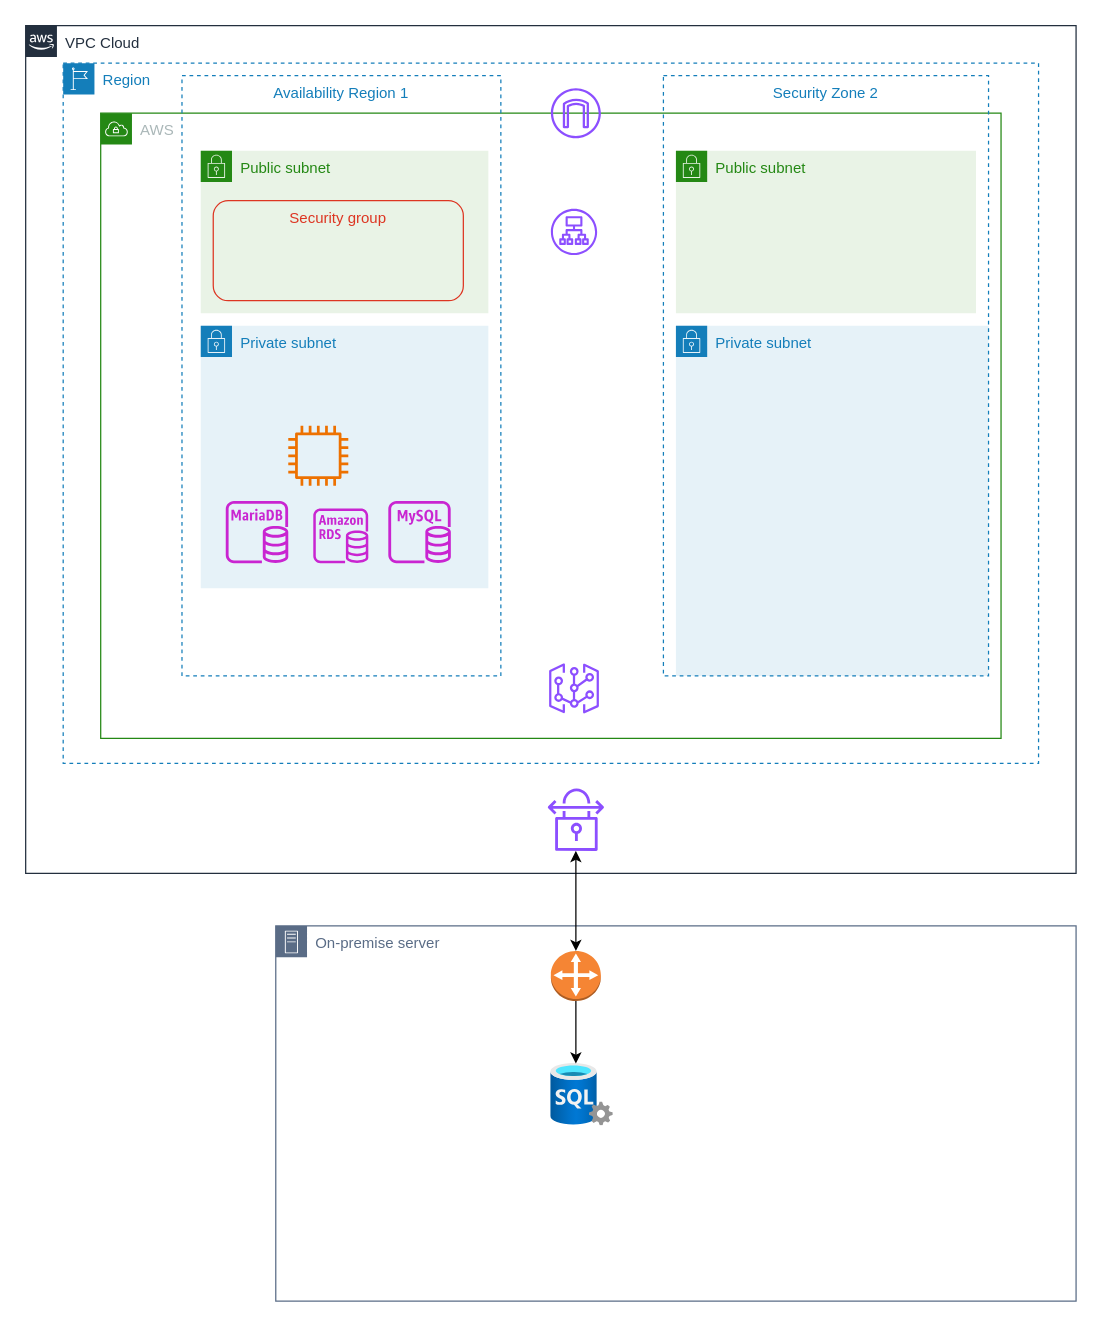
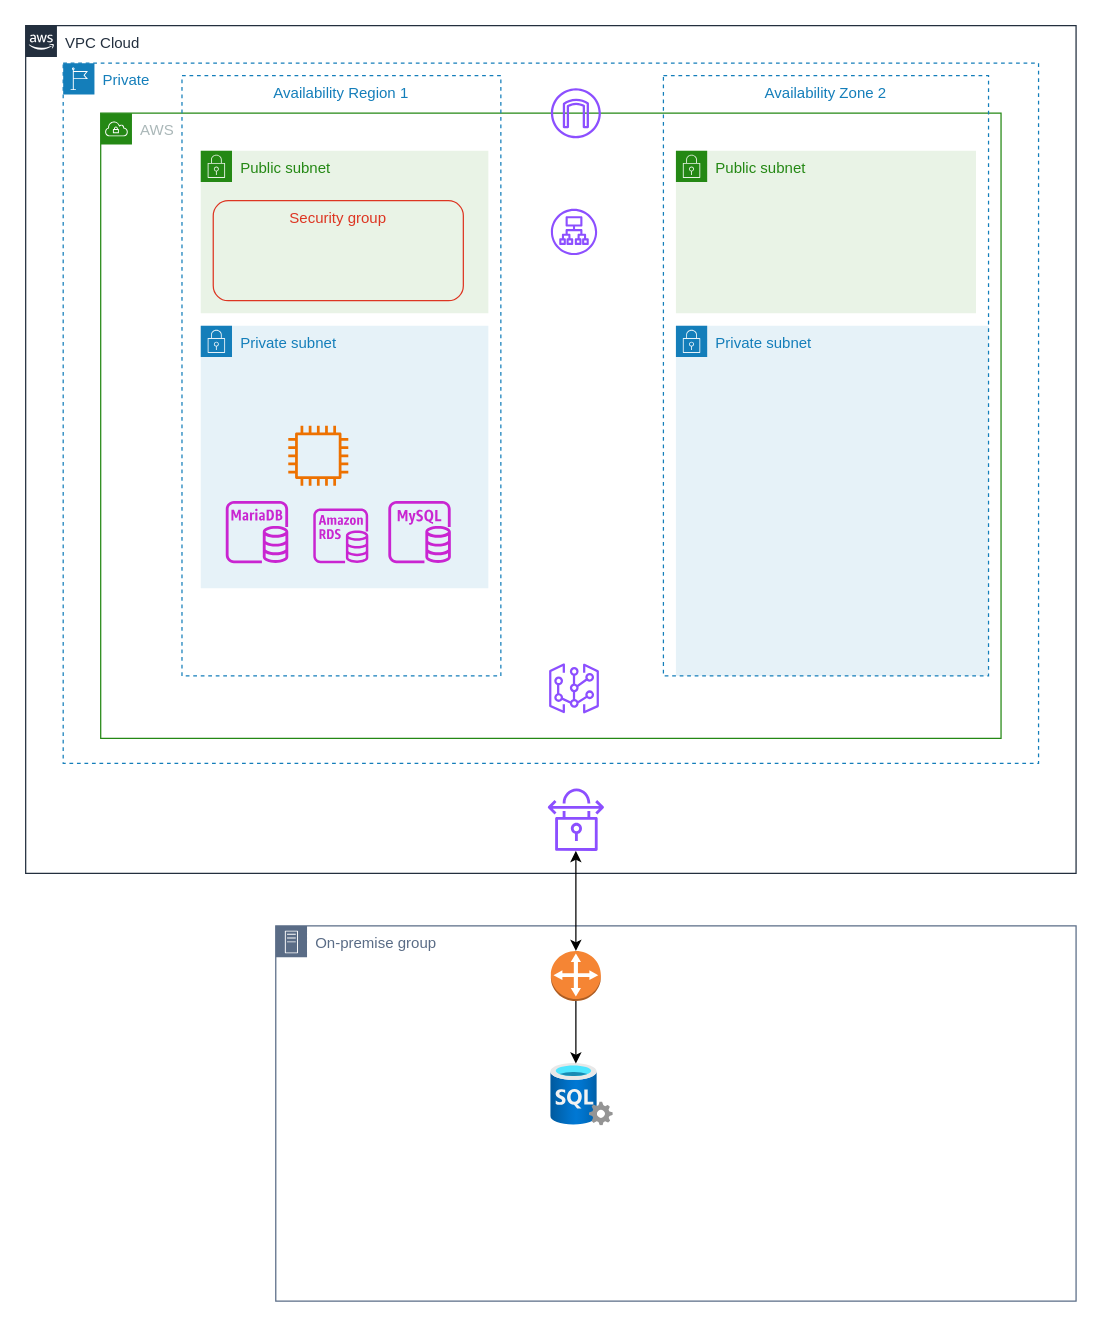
  <mxCell id="0" />
  <mxCell id="1" parent="0" />
  <mxCell id="2" value="VPC Cloud" style="points=[[0,0],[0.25,0],[0.5,0],[0.75,0],[1,0],[1,0.25],[1,0.5],[1,0.75],[1,1],[0.75,1],[0.5,1],[0.25,1],[0,1],[0,0.75],[0,0.5],[0,0.25]];outlineConnect=0;gradientColor=none;html=1;whiteSpace=wrap;fontSize=12;fontStyle=0;container=1;pointerEvents=0;collapsible=0;recursiveResize=0;shape=mxgraph.aws4.group;grIcon=mxgraph.aws4.group_aws_cloud_alt;strokeColor=#232F3E;fillColor=none;verticalAlign=top;align=left;spacingLeft=30;fontColor=#232F3E;dashed=0;" parent="1" vertex="1"><mxGeometry x="20" y="20" width="840" height="678" as="geometry" /></mxCell>
  <mxCell id="3" value="AWS" style="points=[[0,0],[0.25,0],[0.5,0],[0.75,0],[1,0],[1,0.25],[1,0.5],[1,0.75],[1,1],[0.75,1],[0.5,1],[0.25,1],[0,1],[0,0.75],[0,0.5],[0,0.25]];outlineConnect=0;gradientColor=none;html=1;whiteSpace=wrap;fontSize=12;fontStyle=0;container=1;pointerEvents=0;collapsible=0;recursiveResize=0;shape=mxgraph.aws4.group;grIcon=mxgraph.aws4.group_vpc;strokeColor=#248814;fillColor=none;verticalAlign=top;align=left;spacingLeft=30;fontColor=#AAB7B8;dashed=0;" parent="2" vertex="1"><mxGeometry x="60" y="70" width="720" height="500" as="geometry" /></mxCell>
  <mxCell id="4" value="" style="sketch=0;outlineConnect=0;fontColor=#232F3E;gradientColor=none;fillColor=#8C4FFF;strokeColor=none;dashed=0;verticalLabelPosition=bottom;verticalAlign=top;align=center;html=1;fontSize=12;fontStyle=0;aspect=fixed;pointerEvents=1;shape=mxgraph.aws4.internet_gateway;" parent="3" vertex="1"><mxGeometry x="360" y="-20" width="40" height="40" as="geometry" /></mxCell>
- <mxCell id="5" value="Region" style="points=[[0,0],[0.25,0],[0.5,0],[0.75,0],[1,0],[1,0.25],[1,0.5],[1,0.75],[1,1],[0.75,1],[0.5,1],[0.25,1],[0,1],[0,0.75],[0,0.5],[0,0.25]];outlineConnect=0;gradientColor=none;html=1;whiteSpace=wrap;fontSize=12;fontStyle=0;container=1;pointerEvents=0;collapsible=0;recursiveResize=0;shape=mxgraph.aws4.group;grIcon=mxgraph.aws4.group_region;strokeColor=#147EBA;fillColor=none;verticalAlign=top;align=left;spacingLeft=30;fontColor=#147EBA;dashed=1;" parent="2" vertex="1"><mxGeometry x="30" y="30" width="780" height="560" as="geometry" /></mxCell>
+ <mxCell id="5" value="Private" style="points=[[0,0],[0.25,0],[0.5,0],[0.75,0],[1,0],[1,0.25],[1,0.5],[1,0.75],[1,1],[0.75,1],[0.5,1],[0.25,1],[0,1],[0,0.75],[0,0.5],[0,0.25]];outlineConnect=0;gradientColor=none;html=1;whiteSpace=wrap;fontSize=12;fontStyle=0;container=1;pointerEvents=0;collapsible=0;recursiveResize=0;shape=mxgraph.aws4.group;grIcon=mxgraph.aws4.group_region;strokeColor=#147EBA;fillColor=none;verticalAlign=top;align=left;spacingLeft=30;fontColor=#147EBA;dashed=1;" parent="2" vertex="1"><mxGeometry x="30" y="30" width="780" height="560" as="geometry" /></mxCell>
  <mxCell id="6" value="Public subnet" style="points=[[0,0],[0.25,0],[0.5,0],[0.75,0],[1,0],[1,0.25],[1,0.5],[1,0.75],[1,1],[0.75,1],[0.5,1],[0.25,1],[0,1],[0,0.75],[0,0.5],[0,0.25]];outlineConnect=0;gradientColor=none;html=1;whiteSpace=wrap;fontSize=12;fontStyle=0;container=1;pointerEvents=0;collapsible=0;recursiveResize=0;shape=mxgraph.aws4.group;grIcon=mxgraph.aws4.group_security_group;grStroke=0;strokeColor=#248814;fillColor=#E9F3E6;verticalAlign=top;align=left;spacingLeft=30;fontColor=#248814;dashed=0;" parent="5" vertex="1"><mxGeometry x="110" y="70" width="230" height="130" as="geometry" /></mxCell>
  <mxCell id="7" value="Public subnet" style="points=[[0,0],[0.25,0],[0.5,0],[0.75,0],[1,0],[1,0.25],[1,0.5],[1,0.75],[1,1],[0.75,1],[0.5,1],[0.25,1],[0,1],[0,0.75],[0,0.5],[0,0.25]];outlineConnect=0;gradientColor=none;html=1;whiteSpace=wrap;fontSize=12;fontStyle=0;container=1;pointerEvents=0;collapsible=0;recursiveResize=0;shape=mxgraph.aws4.group;grIcon=mxgraph.aws4.group_security_group;grStroke=0;strokeColor=#248814;fillColor=#E9F3E6;verticalAlign=top;align=left;spacingLeft=30;fontColor=#248814;dashed=0;" parent="5" vertex="1"><mxGeometry x="490" y="70" width="240" height="130" as="geometry" /></mxCell>
  <mxCell id="8" value="Private subnet" style="points=[[0,0],[0.25,0],[0.5,0],[0.75,0],[1,0],[1,0.25],[1,0.5],[1,0.75],[1,1],[0.75,1],[0.5,1],[0.25,1],[0,1],[0,0.75],[0,0.5],[0,0.25]];outlineConnect=0;gradientColor=none;html=1;whiteSpace=wrap;fontSize=12;fontStyle=0;container=1;pointerEvents=0;collapsible=0;recursiveResize=0;shape=mxgraph.aws4.group;grIcon=mxgraph.aws4.group_security_group;grStroke=0;strokeColor=#147EBA;fillColor=#E6F2F8;verticalAlign=top;align=left;spacingLeft=30;fontColor=#147EBA;dashed=0;" parent="5" vertex="1"><mxGeometry x="110" y="210" width="230" height="210" as="geometry" /></mxCell>
  <mxCell id="9" value="" style="sketch=0;outlineConnect=0;fontColor=#232F3E;gradientColor=none;fillColor=#ED7100;strokeColor=none;dashed=0;verticalLabelPosition=bottom;verticalAlign=top;align=center;html=1;fontSize=12;fontStyle=0;aspect=fixed;pointerEvents=1;shape=mxgraph.aws4.instance2;" parent="8" vertex="1"><mxGeometry x="70" y="80" width="48" height="48" as="geometry" /></mxCell>
  <mxCell id="10" value="Private subnet" style="points=[[0,0],[0.25,0],[0.5,0],[0.75,0],[1,0],[1,0.25],[1,0.5],[1,0.75],[1,1],[0.75,1],[0.5,1],[0.25,1],[0,1],[0,0.75],[0,0.5],[0,0.25]];outlineConnect=0;gradientColor=none;html=1;whiteSpace=wrap;fontSize=12;fontStyle=0;container=1;pointerEvents=0;collapsible=0;recursiveResize=0;shape=mxgraph.aws4.group;grIcon=mxgraph.aws4.group_security_group;grStroke=0;strokeColor=#147EBA;fillColor=#E6F2F8;verticalAlign=top;align=left;spacingLeft=30;fontColor=#147EBA;dashed=0;" parent="5" vertex="1"><mxGeometry x="490" y="210" width="250" height="280" as="geometry" /></mxCell>
- <mxCell id="11" value="Security Zone 2" style="fillColor=none;strokeColor=#147EBA;dashed=1;verticalAlign=top;fontStyle=0;fontColor=#147EBA;whiteSpace=wrap;html=1;" parent="10" vertex="1"><mxGeometry x="-10" y="-200" width="260" height="480" as="geometry" /></mxCell>
+ <mxCell id="11" value="Availability Zone 2" style="fillColor=none;strokeColor=#147EBA;dashed=1;verticalAlign=top;fontStyle=0;fontColor=#147EBA;whiteSpace=wrap;html=1;" parent="10" vertex="1"><mxGeometry x="-10" y="-200" width="260" height="480" as="geometry" /></mxCell>
  <mxCell id="12" value="" style="sketch=0;outlineConnect=0;fontColor=#232F3E;gradientColor=none;fillColor=#8C4FFF;strokeColor=none;dashed=0;verticalLabelPosition=bottom;verticalAlign=top;align=center;html=1;fontSize=12;fontStyle=0;aspect=fixed;pointerEvents=1;shape=mxgraph.aws4.application_load_balancer;" parent="5" vertex="1"><mxGeometry x="390" y="116.5" width="37" height="37" as="geometry" /></mxCell>
  <mxCell id="13" value="Security group" style="fillColor=none;strokeColor=#DD3522;verticalAlign=top;fontStyle=0;fontColor=#DD3522;whiteSpace=wrap;html=1;rounded=1;" parent="5" vertex="1"><mxGeometry x="120" y="110" width="200" height="80" as="geometry" /></mxCell>
  <mxCell id="14" value="Availability Region 1" style="fillColor=none;strokeColor=#147EBA;dashed=1;verticalAlign=top;fontStyle=0;fontColor=#147EBA;whiteSpace=wrap;html=1;" parent="5" vertex="1"><mxGeometry x="95" y="10" width="255" height="480" as="geometry" /></mxCell>
  <mxCell id="15" value="" style="sketch=0;outlineConnect=0;fontColor=#232F3E;gradientColor=none;fillColor=#C925D1;strokeColor=none;dashed=0;verticalLabelPosition=bottom;verticalAlign=top;align=center;html=1;fontSize=12;fontStyle=0;aspect=fixed;pointerEvents=1;shape=mxgraph.aws4.rds_mariadb_instance;" parent="5" vertex="1"><mxGeometry x="130" y="350" width="50" height="50" as="geometry" /></mxCell>
  <mxCell id="16" value="" style="sketch=0;outlineConnect=0;fontColor=#232F3E;gradientColor=none;fillColor=#C925D1;strokeColor=none;dashed=0;verticalLabelPosition=bottom;verticalAlign=top;align=center;html=1;fontSize=12;fontStyle=0;aspect=fixed;pointerEvents=1;shape=mxgraph.aws4.rds_instance;" parent="5" vertex="1"><mxGeometry x="200" y="356" width="44" height="44" as="geometry" /></mxCell>
  <mxCell id="17" value="" style="sketch=0;outlineConnect=0;fontColor=#232F3E;gradientColor=none;fillColor=#8C4FFF;strokeColor=none;dashed=0;verticalLabelPosition=bottom;verticalAlign=top;align=center;html=1;fontSize=12;fontStyle=0;aspect=fixed;pointerEvents=1;shape=mxgraph.aws4.virtual_gateway;" parent="5" vertex="1"><mxGeometry x="388.5" y="480" width="40" height="40" as="geometry" /></mxCell>
  <mxCell id="18" value="" style="sketch=0;outlineConnect=0;fontColor=#232F3E;gradientColor=none;fillColor=#C925D1;strokeColor=none;dashed=0;verticalLabelPosition=bottom;verticalAlign=top;align=center;html=1;fontSize=12;fontStyle=0;aspect=fixed;pointerEvents=1;shape=mxgraph.aws4.rds_mysql_instance;" parent="5" vertex="1"><mxGeometry x="260" y="350" width="50" height="50" as="geometry" /></mxCell>
  <mxCell id="19" value="" style="sketch=0;outlineConnect=0;fontColor=#232F3E;gradientColor=none;fillColor=#8C4FFF;strokeColor=none;dashed=0;verticalLabelPosition=bottom;verticalAlign=top;align=center;html=1;fontSize=12;fontStyle=0;aspect=fixed;pointerEvents=1;shape=mxgraph.aws4.vpn_connection;" parent="2" vertex="1"><mxGeometry x="417.56" y="610" width="44.88" height="50" as="geometry" /></mxCell>
- <mxCell id="20" value="On-premise server" style="points=[[0,0],[0.25,0],[0.5,0],[0.75,0],[1,0],[1,0.25],[1,0.5],[1,0.75],[1,1],[0.75,1],[0.5,1],[0.25,1],[0,1],[0,0.75],[0,0.5],[0,0.25]];outlineConnect=0;gradientColor=none;html=1;whiteSpace=wrap;fontSize=12;fontStyle=0;container=1;pointerEvents=0;collapsible=0;recursiveResize=0;shape=mxgraph.aws4.group;grIcon=mxgraph.aws4.group_on_premise;strokeColor=#5A6C86;fillColor=none;verticalAlign=top;align=left;spacingLeft=30;fontColor=#5A6C86;dashed=0;" parent="1" vertex="1"><mxGeometry x="220" y="740" width="640" height="300" as="geometry" /></mxCell>
+ <mxCell id="20" value="On-premise group" style="points=[[0,0],[0.25,0],[0.5,0],[0.75,0],[1,0],[1,0.25],[1,0.5],[1,0.75],[1,1],[0.75,1],[0.5,1],[0.25,1],[0,1],[0,0.75],[0,0.5],[0,0.25]];outlineConnect=0;gradientColor=none;html=1;whiteSpace=wrap;fontSize=12;fontStyle=0;container=1;pointerEvents=0;collapsible=0;recursiveResize=0;shape=mxgraph.aws4.group;grIcon=mxgraph.aws4.group_on_premise;strokeColor=#5A6C86;fillColor=none;verticalAlign=top;align=left;spacingLeft=30;fontColor=#5A6C86;dashed=0;" parent="1" vertex="1"><mxGeometry x="220" y="740" width="640" height="300" as="geometry" /></mxCell>
  <mxCell id="21" value="" style="outlineConnect=0;dashed=0;verticalLabelPosition=bottom;verticalAlign=top;align=center;html=1;shape=mxgraph.aws3.customer_gateway;fillColor=#F58534;gradientColor=none;" parent="20" vertex="1"><mxGeometry x="220" y="20" width="40" height="40" as="geometry" /></mxCell>
  <mxCell id="22" value="" style="image;aspect=fixed;html=1;points=[];align=center;fontSize=12;image=img/lib/azure2/databases/SQL_Server.svg;" parent="20" vertex="1"><mxGeometry x="220" y="110" width="50" height="50" as="geometry" /></mxCell>
  <mxCell id="23" style="edgeStyle=orthogonalEdgeStyle;rounded=0;orthogonalLoop=1;jettySize=auto;html=1;exitX=0.5;exitY=1;exitDx=0;exitDy=0;exitPerimeter=0;" parent="20" source="21" edge="1"><mxGeometry relative="1" as="geometry"><mxPoint x="240" y="110" as="targetPoint" /></mxGeometry></mxCell>
  <mxCell id="24" value="" style="endArrow=classic;startArrow=classic;html=1;rounded=0;exitX=0.5;exitY=0;exitDx=0;exitDy=0;exitPerimeter=0;" parent="1" source="21" target="19" edge="1"><mxGeometry width="50" height="50" relative="1" as="geometry"><mxPoint x="250" y="800" as="sourcePoint" /><mxPoint x="443" y="680" as="targetPoint" /></mxGeometry></mxCell>
